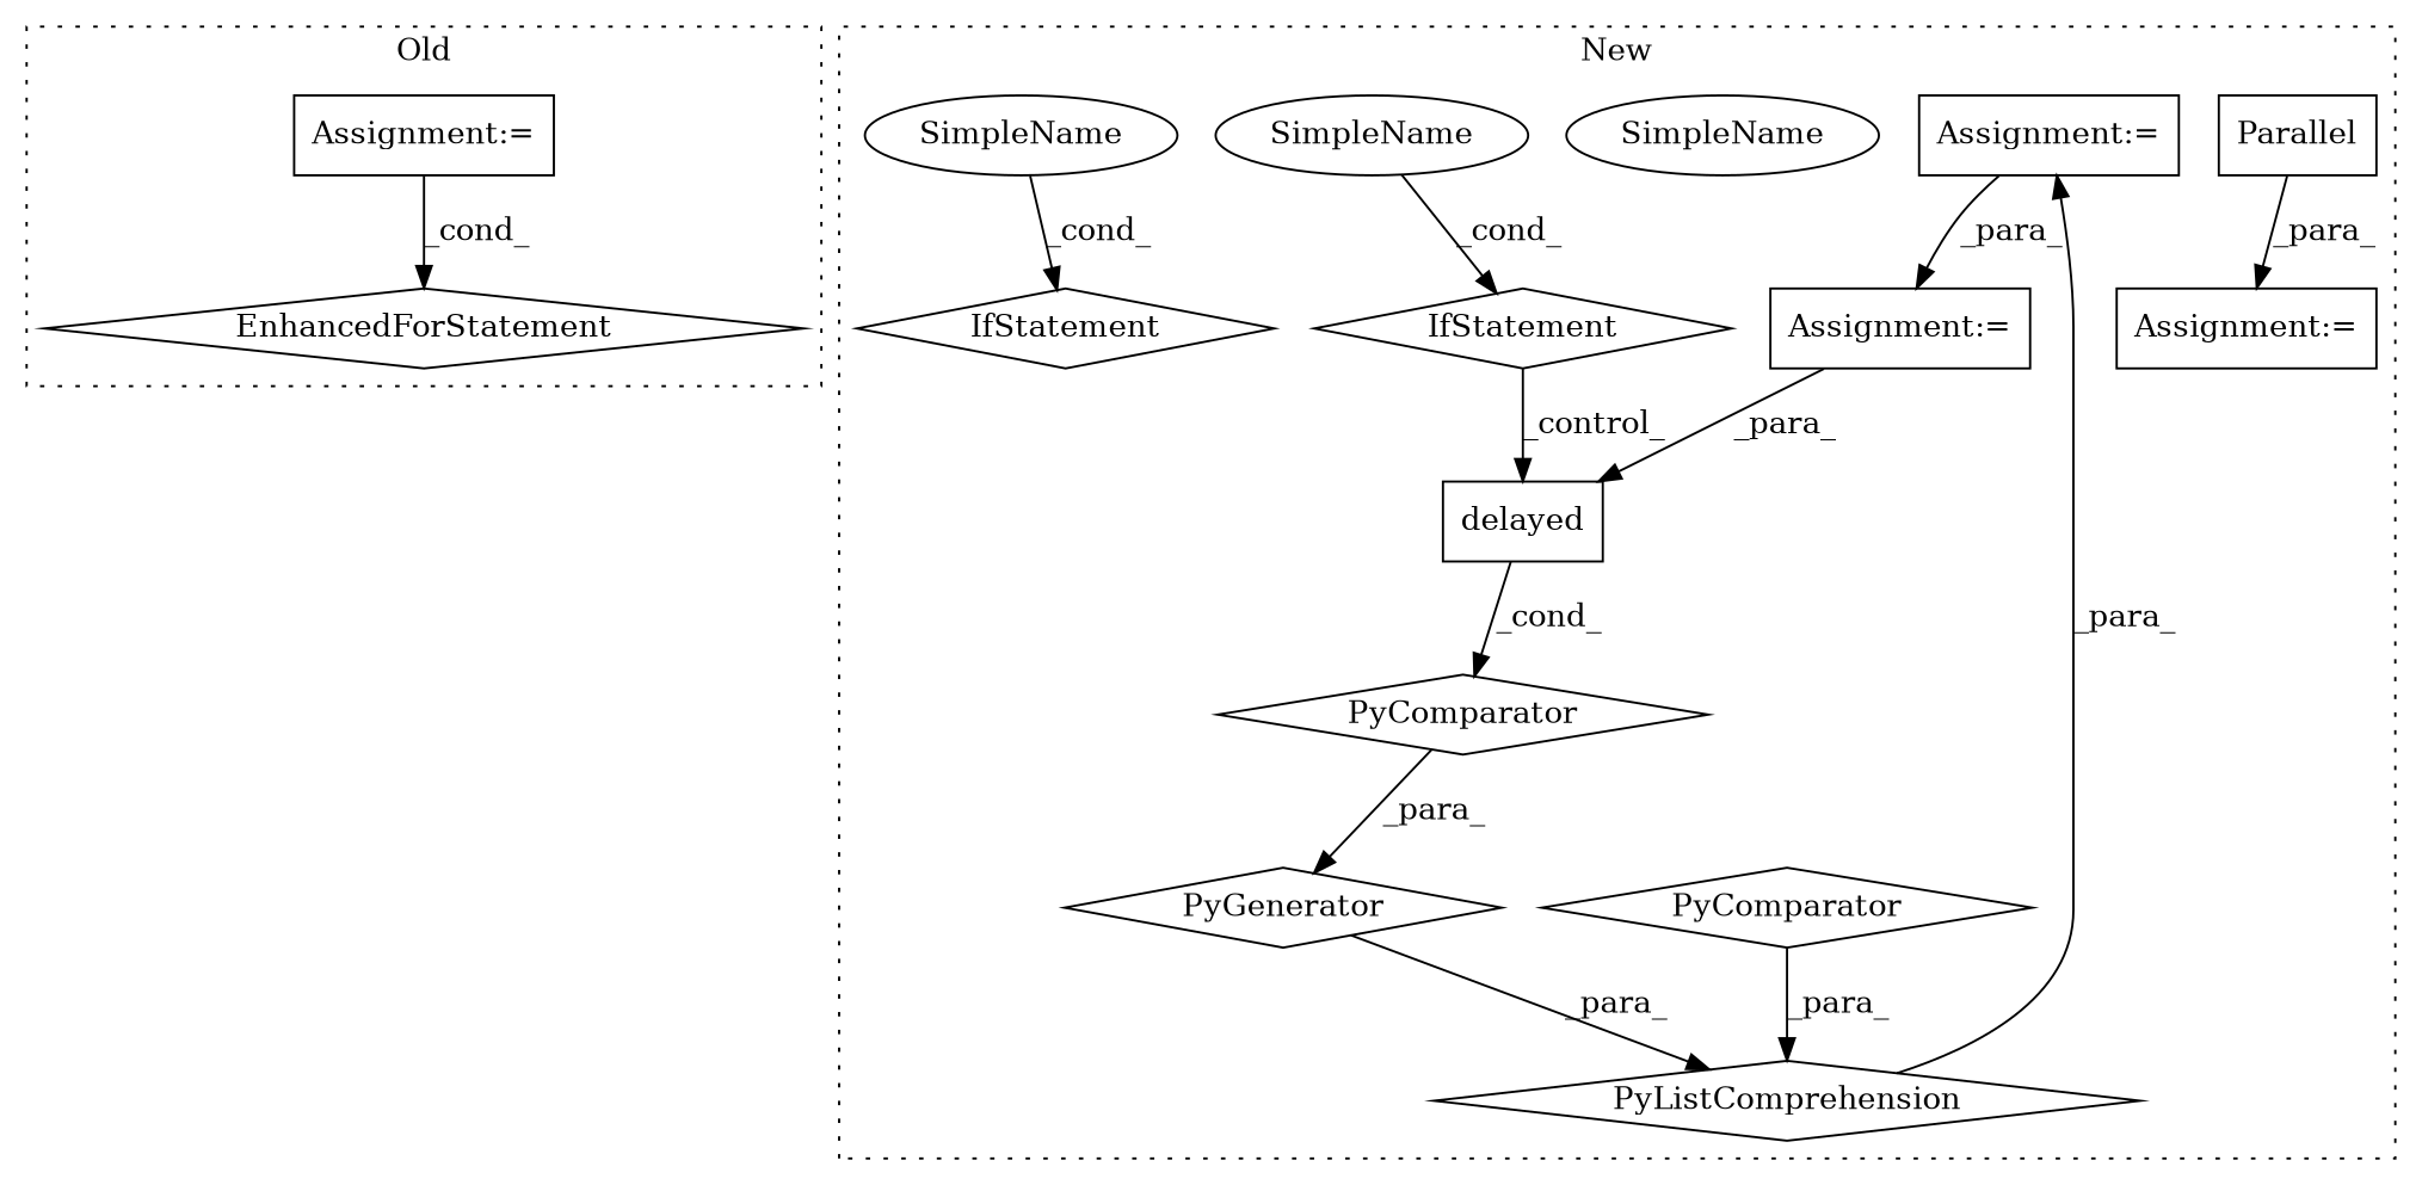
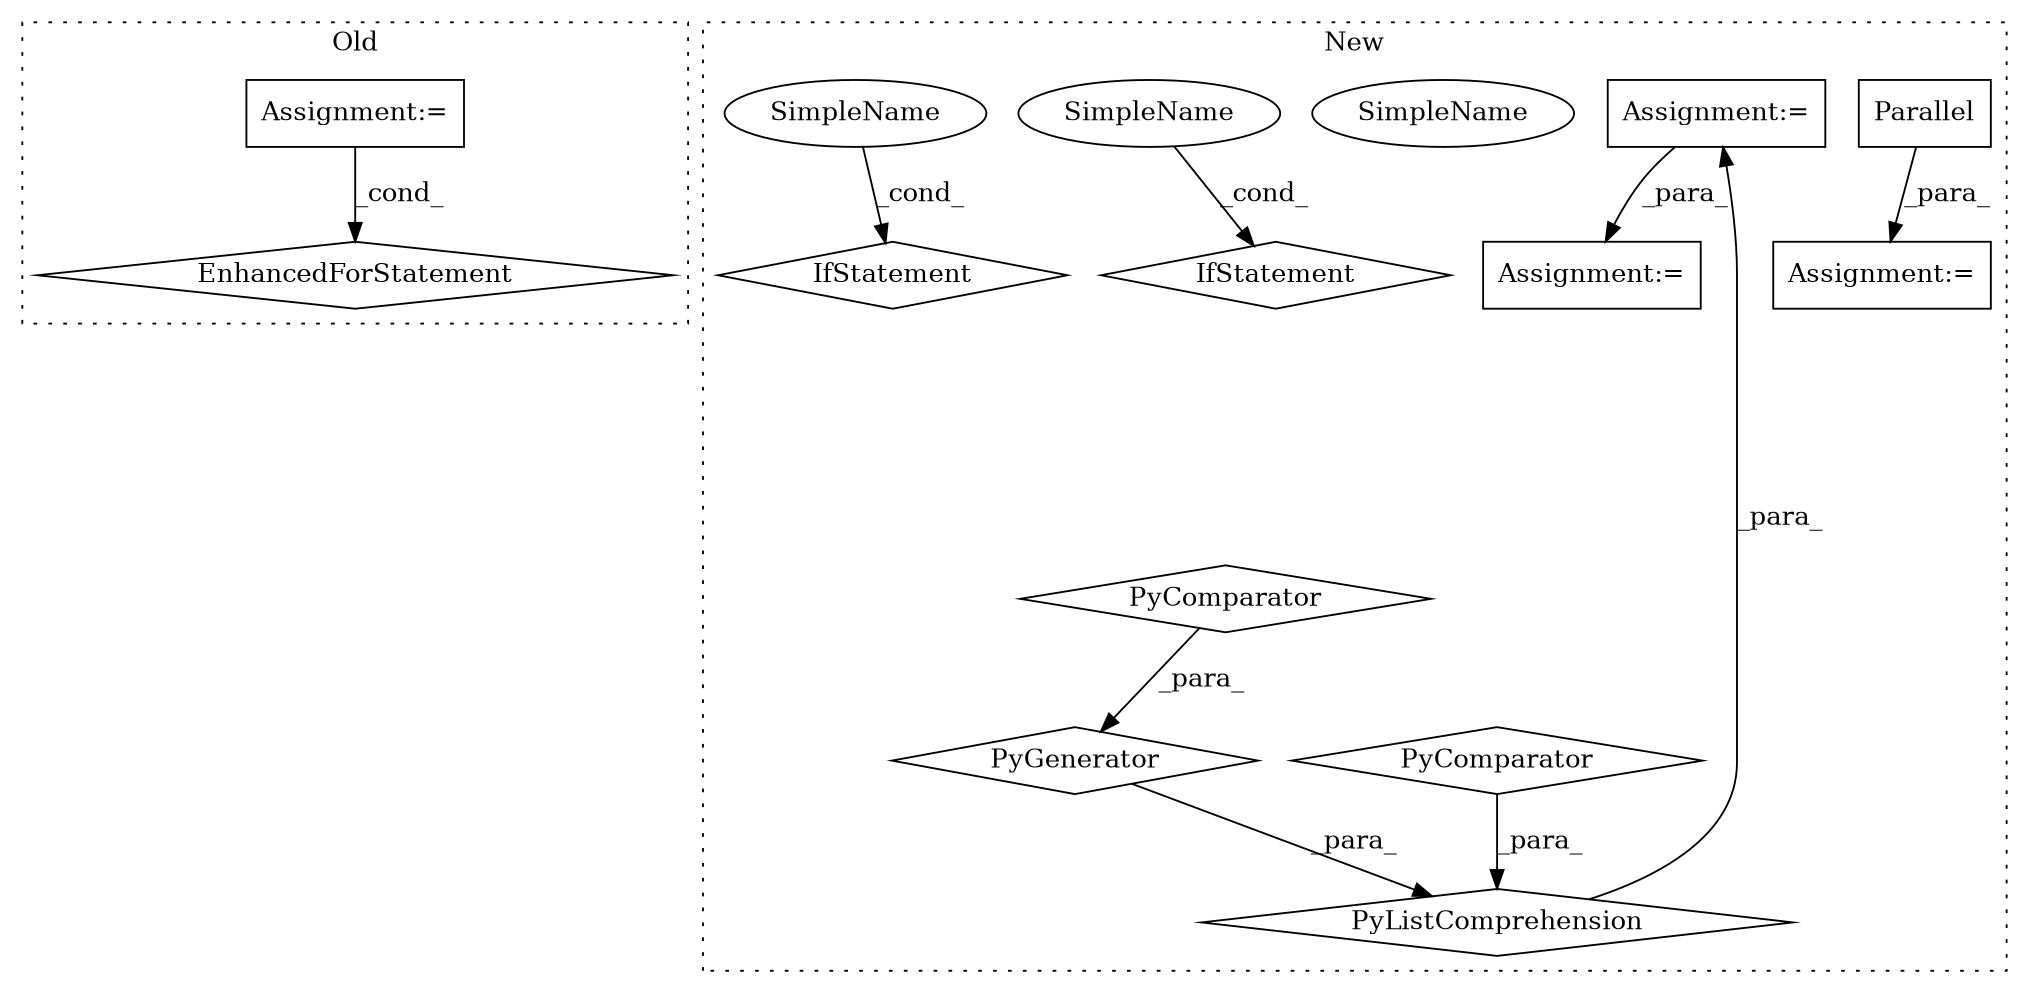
  digraph {
    node [a=7 l=44 s=2863 shape=diamond]
    n1 [a=70 l="57,2" label=EnhancedForStatement s="2214,2318"]
    n2 [l=1 label="Assignment:=" s=2067 shape=box]
    n3 [a=32 l="20,-3" label=Parallel s="2733,2913" shape=box]
    n4 [l=1 label="Assignment:=" s=2732 shape=box]
    n5 [l=14 label="Assignment:=" s=2531 shape=box]
    n6 [a=107 l=160 label=PyGenerator s=2753]
    n7 [a=113 label=PyComparator]
-   n8 [a=32 l="8,1" label=delayed s="2753,2798" shape=box]
    n9 [a=25 label=IfStatement]
    n10 [a=42 l=5 label=SimpleName s=2902 shape=ellipse]
    n11 [a=25 l=47 label=IfStatement s=2610]
    n12 [a=109 l=120 label=PyListComprehension s=2545]
    n13 [a=113 l=47 label=PyComparator s=2610]
    n14 [label="Assignment:=" shape=box]
    n15 [a=42 l=5 label=SimpleName s=2902 shape=ellipse]
    n16 [a=42 l=5 label=SimpleName s=2652 shape=ellipse]
    subgraph cluster_1 {
      label=Old
      style=dotted
      n1
      n2
    }
    subgraph cluster_2 {
      label=New
      style=dotted
      n3
      n4
      n5
      n6
      n7
-     n8
      n9
      n10
      n11
      n12
      n13
      n14
      n15
      n16
    }
    n2 -> n1 [label=_cond_]
    n3 -> n4 [label=_para_]
    n5 -> n14 [label=_para_]
    n6 -> n12 [label=_para_]
    n7 -> n6 [label=_para_]
-   n8 -> n7 [label=_cond_]
-   n9 -> n8 [label=_control_]
    n12 -> n5 [label=_para_]
    n13 -> n12 [label=_para_]
-   n14 -> n8 [label=_para_]
    n15 -> n9 [label=_cond_]
    n16 -> n11 [label=_cond_]
  }
